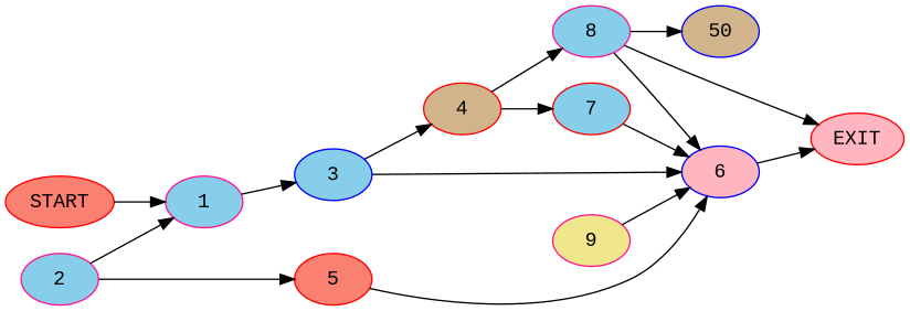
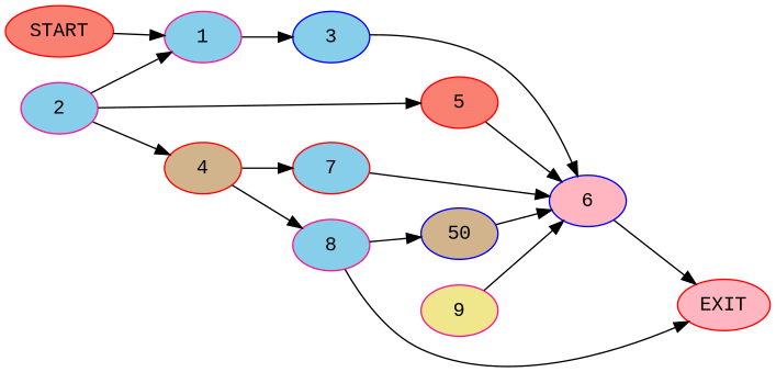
  digraph {
    fontname="Liberation Mono"
    rankdir=LR
    node [color=red fillcolor=skyblue fontname="Liberation Mono" style=filled]
    edge [fontname="Liberation Mono"]
    n1 [fillcolor=salmon label=START]
    1 [color=deeppink]
    3 [color=blue]
    n4 [fillcolor=lightpink label=EXIT]
    2 [color=deeppink]
    4 [fillcolor=tan]
    5 [fillcolor=salmon]
    6 [color=blue fillcolor=lightpink]
    7
    8 [color=deeppink]
    n11 [color=blue fillcolor=tan label=50]
    9 [color=deeppink fillcolor=khaki]
    n1 -> 1
    1 -> 3
    3 -> 6
    2 -> 1
-   3 -> 4
+   2 -> 4
    2 -> 5
    4 -> 7
    4 -> 8
    5 -> 6
    6 -> n4
    7 -> 6
    8 -> n4
    8 -> n11
-   8 -> 6
+   n11 -> 6
    9 -> 6
  }
